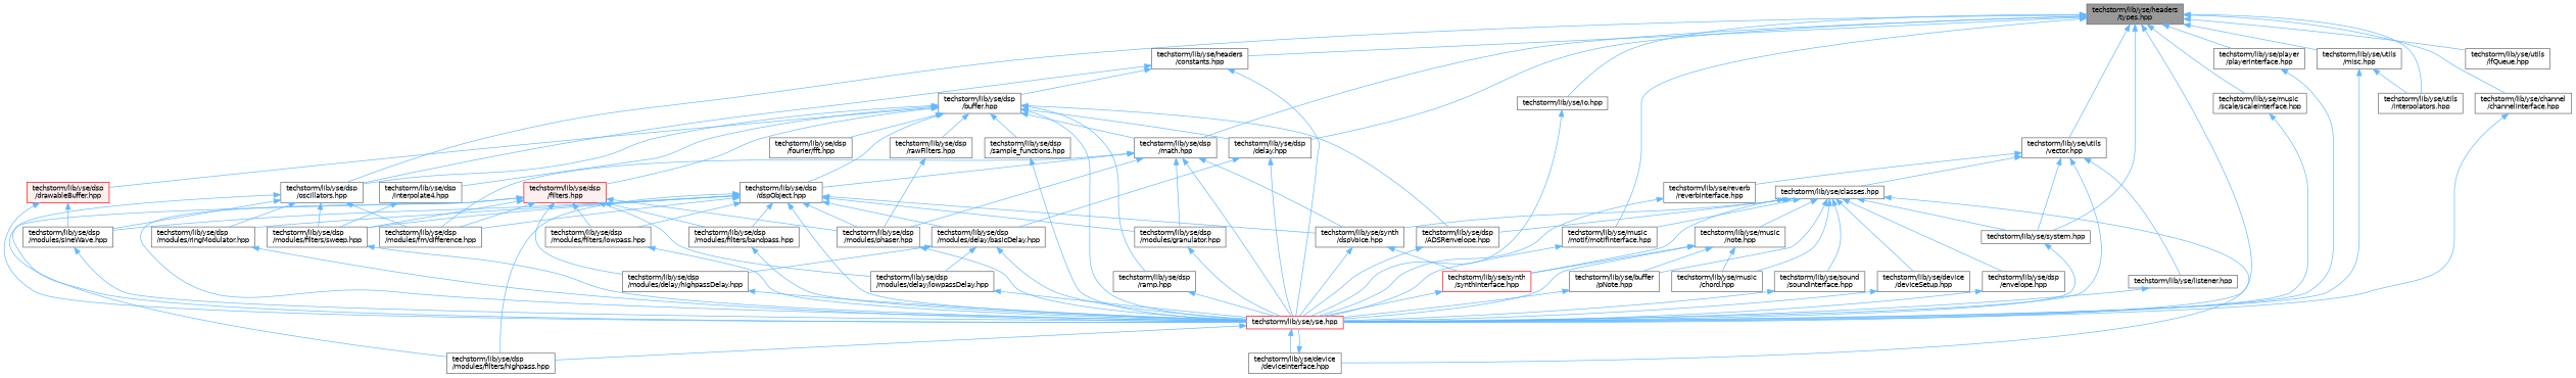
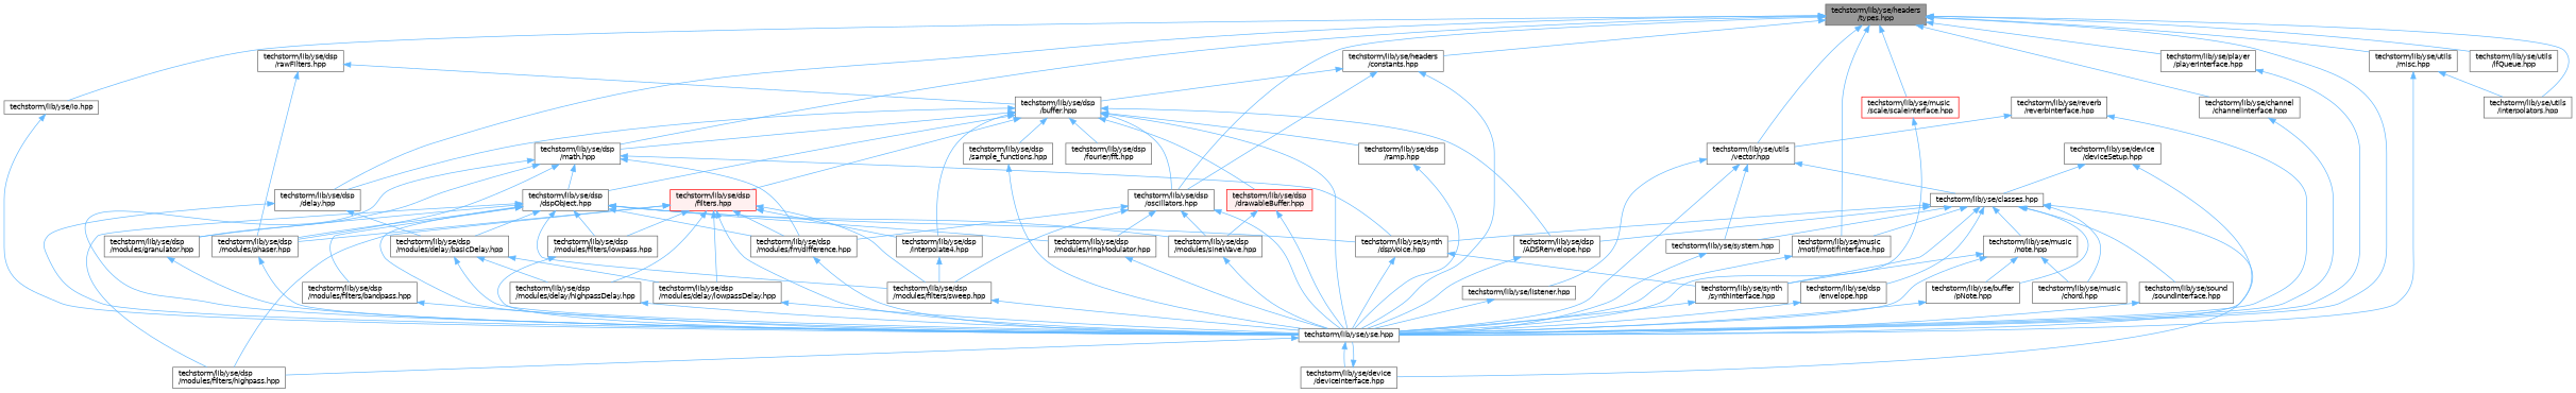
  digraph {
    node [color=grey40 fillcolor=white fontname=Helvetica fontsize=10 shape=box style=filled]
    edge [color=steelblue1 dir=back fontname=Helvetica fontsize=10 labelfontname=Helvetica labelfontsize=10 style=solid]
    n1 [color=gray40 fillcolor=grey60 fontcolor=black height=0.2 label="techstorm/lib/yse/headers\l/types.hpp" width=0.4]
    n2 [height=0.2 label="techstorm/lib/yse/channel\l/channelInterface.hpp" width=0.4]
-   n3 [color=red height=0.2 label="techstorm/lib/yse/yse.hpp" width=0.4]
+   n3 [height=0.2 label="techstorm/lib/yse/yse.hpp" width=0.4]
    n4 [height=0.2 label="techstorm/lib/yse/dsp\l/delay.hpp" width=0.4]
    n5 [height=0.2 label="techstorm/lib/yse/dsp\l/math.hpp" width=0.4]
    n6 [height=0.2 label="techstorm/lib/yse/dsp\l/oscillators.hpp" width=0.4]
    n7 [height=0.2 label="techstorm/lib/yse/headers\l/constants.hpp" width=0.4]
    n8 [height=0.2 label="techstorm/lib/yse/io.hpp" width=0.4]
    n9 [height=0.2 label="techstorm/lib/yse/music\l/motif/motifInterface.hpp" width=0.4]
-   n10 [height=0.2 label="techstorm/lib/yse/music\l/scale/scaleInterface.hpp" width=0.4]
+   n10 [color=red height=0.2 label="techstorm/lib/yse/music\l/scale/scaleInterface.hpp" width=0.4]
    n11 [height=0.2 label="techstorm/lib/yse/player\l/playerInterface.hpp" width=0.4]
    n12 [height=0.2 label="techstorm/lib/yse/system.hpp" width=0.4]
    n13 [height=0.2 label="techstorm/lib/yse/utils\l/interpolators.hpp" width=0.4]
    n14 [height=0.2 label="techstorm/lib/yse/utils\l/lfQueue.hpp" width=0.4]
    n15 [height=0.2 label="techstorm/lib/yse/utils\l/misc.hpp" width=0.4]
    n16 [height=0.2 label="techstorm/lib/yse/utils\l/vector.hpp" width=0.4]
    n17 [height=0.2 label="techstorm/lib/yse/device\l/deviceInterface.hpp" width=0.4]
    n18 [height=0.2 label="techstorm/lib/yse/dsp\l/modules/filters/highpass.hpp" width=0.4]
    n19 [height=0.2 label="techstorm/lib/yse/dsp\l/modules/delay/basicDelay.hpp" width=0.4]
    n20 [height=0.2 label="techstorm/lib/yse/dsp\l/dspObject.hpp" width=0.4]
    n21 [height=0.2 label="techstorm/lib/yse/dsp\l/modules/fm/difference.hpp" width=0.4]
    n22 [height=0.2 label="techstorm/lib/yse/dsp\l/modules/granulator.hpp" width=0.4]
    n23 [height=0.2 label="techstorm/lib/yse/dsp\l/modules/phaser.hpp" width=0.4]
    n24 [height=0.2 label="techstorm/lib/yse/synth\l/dspVoice.hpp" width=0.4]
    n25 [height=0.2 label="techstorm/lib/yse/dsp\l/modules/filters/sweep.hpp" width=0.4]
    n26 [height=0.2 label="techstorm/lib/yse/dsp\l/modules/ringModulator.hpp" width=0.4]
    n27 [height=0.2 label="techstorm/lib/yse/dsp\l/modules/sineWave.hpp" width=0.4]
    n28 [height=0.2 label="techstorm/lib/yse/dsp\l/buffer.hpp" width=0.4]
    n29 [height=0.2 label="techstorm/lib/yse/classes.hpp" width=0.4]
    n30 [height=0.2 label="techstorm/lib/yse/listener.hpp" width=0.4]
    n31 [height=0.2 label="techstorm/lib/yse/reverb\l/reverbInterface.hpp" width=0.4]
    n32 [height=0.2 label="techstorm/lib/yse/dsp\l/modules/delay/highpassDelay.hpp" width=0.4]
    n33 [height=0.2 label="techstorm/lib/yse/dsp\l/modules/delay/lowpassDelay.hpp" width=0.4]
    n34 [height=0.2 label="techstorm/lib/yse/dsp\l/modules/filters/bandpass.hpp" width=0.4]
    n35 [height=0.2 label="techstorm/lib/yse/dsp\l/modules/filters/lowpass.hpp" width=0.4]
-   n36 [color=red height=0.2 label="techstorm/lib/yse/synth\l/synthInterface.hpp" width=0.4]
+   n36 [height=0.2 label="techstorm/lib/yse/synth\l/synthInterface.hpp" width=0.4]
    n37 [height=0.2 label="techstorm/lib/yse/dsp\l/ADSRenvelope.hpp" width=0.4]
    n38 [color=red fillcolor="#FFF0F0" height=0.2 label="techstorm/lib/yse/dsp\l/drawableBuffer.hpp" width=0.4]
    n39 [color=red fillcolor="#FFF0F0" height=0.2 label="techstorm/lib/yse/dsp\l/filters.hpp" width=0.4]
    n40 [height=0.2 label="techstorm/lib/yse/dsp\l/fourier/fft.hpp" width=0.4]
    n41 [height=0.2 label="techstorm/lib/yse/dsp\l/interpolate4.hpp" width=0.4]
    n42 [height=0.2 label="techstorm/lib/yse/dsp\l/ramp.hpp" width=0.4]
    n43 [height=0.2 label="techstorm/lib/yse/dsp\l/rawFilters.hpp" width=0.4]
    n44 [height=0.2 label="techstorm/lib/yse/dsp\l/sample_functions.hpp" width=0.4]
    n45 [height=0.2 label="techstorm/lib/yse/device\l/deviceSetup.hpp" width=0.4]
    n46 [height=0.2 label="techstorm/lib/yse/dsp\l/envelope.hpp" width=0.4]
    n47 [height=0.2 label="techstorm/lib/yse/music\l/chord.hpp" width=0.4]
    n48 [height=0.2 label="techstorm/lib/yse/music\l/note.hpp" width=0.4]
    n49 [height=0.2 label="techstorm/lib/yse/buffer\l/pNote.hpp" width=0.4]
    n50 [height=0.2 label="techstorm/lib/yse/sound\l/soundInterface.hpp" width=0.4]
    n1 -> n2
    n1 -> n3
    n1 -> n4
    n1 -> n5
    n1 -> n6
    n1 -> n7
    n1 -> n8
    n1 -> n9
    n1 -> n10
    n1 -> n11
-   n1 -> n12
    n1 -> n13
    n1 -> n14
    n1 -> n15
    n1 -> n16
    n2 -> n3
    n3 -> n17
    n3 -> n18
    n4 -> n3
    n4 -> n19
    n5 -> n3
    n5 -> n20
    n5 -> n21
    n5 -> n22
    n5 -> n23
    n5 -> n24
    n6 -> n3
    n6 -> n21
    n6 -> n25
    n6 -> n26
    n6 -> n27
    n7 -> n3
    n7 -> n6
    n7 -> n28
    n8 -> n3
    n9 -> n3
    n10 -> n3
    n11 -> n3
    n12 -> n3
    n15 -> n3
    n15 -> n13
    n16 -> n3
    n16 -> n12
    n16 -> n29
    n16 -> n30
-   n16 -> n31
+   n31 -> n16
    n17 -> n3
    n19 -> n3
    n19 -> n32
    n19 -> n33
    n20 -> n3
    n20 -> n18
    n20 -> n19
    n20 -> n21
    n20 -> n22
    n20 -> n23
    n20 -> n24
    n20 -> n25
    n20 -> n26
    n20 -> n27
    n20 -> n34
    n20 -> n35
+   n21 -> n3
    n22 -> n3
    n23 -> n3
    n24 -> n3
    n24 -> n36
    n25 -> n3
    n26 -> n3
    n27 -> n3
    n28 -> n3
    n28 -> n4
    n28 -> n5
    n28 -> n6
    n28 -> n20
    n28 -> n37
    n28 -> n38
    n28 -> n39
    n28 -> n40
    n28 -> n41
    n28 -> n42
-   n28 -> n43
+   n43 -> n28
    n28 -> n44
    n29 -> n9
    n29 -> n12
    n29 -> n17
    n29 -> n24
    n29 -> n36
    n29 -> n37
-   n29 -> n45
+   n45 -> n29
    n29 -> n46
    n29 -> n47
    n29 -> n48
    n29 -> n49
    n29 -> n50
    n30 -> n3
    n31 -> n3
    n32 -> n3
    n33 -> n3
    n34 -> n3
    n35 -> n3
    n36 -> n3
    n37 -> n3
    n38 -> n3
    n38 -> n27
    n39 -> n3
    n39 -> n18
    n39 -> n21
    n39 -> n23
    n39 -> n25
    n39 -> n32
    n39 -> n33
-   n39 -> n34
+   n39 -> n41
    n39 -> n35
    n41 -> n25
    n42 -> n3
    n43 -> n23
    n44 -> n3
    n45 -> n3
    n46 -> n3
    n48 -> n3
    n48 -> n36
    n48 -> n47
    n48 -> n49
    n49 -> n3
    n50 -> n3
  }
